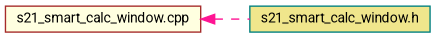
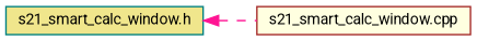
  digraph {
    rankdir=LR
    fontname=Roboto
    node [fontname=Roboto fontsize=10 shape=record style=filled]
    n1 [color=teal fillcolor=khaki fontcolor=black height=0.2 label="s21_smart_calc_window.h" width=0.4]
    n2 [color=brown fillcolor=lightyellow height=0.2 label="s21_smart_calc_window.cpp" width=0.4]
-   n2 -> n1 [color=deeppink dir=back fontname=Roboto fontsize=10 labelfontname=Helvetica labelfontsize=10 style=dashed]
+   n1 -> n2 [color=deeppink dir=back fontname=Roboto fontsize=10 labelfontname=Helvetica labelfontsize=10 style=dashed]
  }
